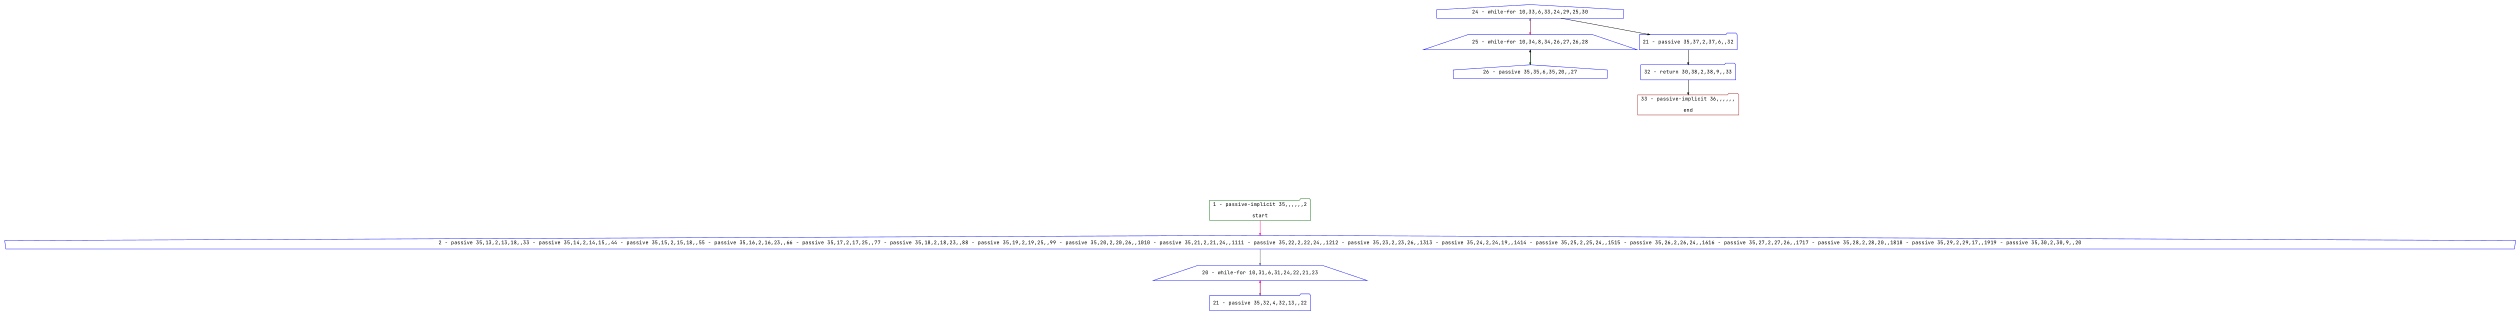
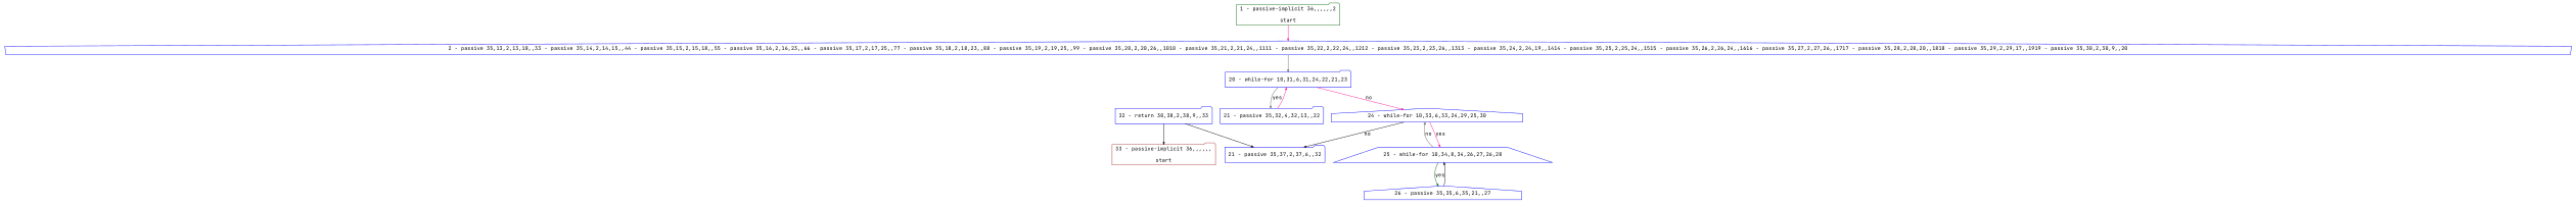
  digraph {
    bgcolor=white
    compound=true
    fillcolor="#FFFFCC"
    fontname="JetBrains Mono"
    fontsize=12
    pack=true
    packmode=clust
    style="rounded,filled"
    node [color="#0000ff" compound=true fillcolor="#ffffff" fixedsize=false fontname="JetBrains Mono" fontsize=12 node_initialized=no shape=folder style=filled]
    edge [arrowhead=normal arrowsize=0.5 arrowtail=none color=deeppink compound=true dir=forward fontcolor=black fontname="JetBrains Mono" fontsize=12]
    n1 [label="2 - passive 35,13,2,13,18,,33 - passive 35,14,2,14,15,,44 - passive 35,15,2,15,18,,55 - passive 35,16,2,16,23,,66 - passive 35,17,2,17,25,,77 - passive 35,18,2,18,23,,88 - passive 35,19,2,19,25,,99 - passive 35,20,2,20,26,,1010 - passive 35,21,2,21,24,,1111 - passive 35,22,2,22,24,,1212 - passive 35,23,2,23,26,,1313 - passive 35,24,2,24,19,,1414 - passive 35,25,2,25,24,,1515 - passive 35,26,2,26,24,,1616 - passive 35,27,2,27,26,,1717 - passive 35,28,2,28,20,,1818 - passive 35,29,2,29,17,,1919 - passive 35,30,2,30,9,,20" shape=house]
-   n2 [label="20 - while-for 10,31,6,31,24,22,21,23" shape=trapezium]
+   n2 [label="20 - while-for 10,31,6,31,24,22,21,23"]
    n3 [label="21 - passive 35,32,4,32,13,,22"]
    n4 [label="24 - while-for 10,33,6,33,24,29,25,30" shape=house]
-   n5 [color="#006400" label="1 - passive-implicit 35,,,,,,2\n\nstart"]
+   n5 [color="#006400" label="1 - passive-implicit 36,,,,,,2\n\nstart"]
    n6 [label="25 - while-for 10,34,8,34,26,27,26,28" shape=trapezium]
    n7 [label="21 - passive 35,37,2,37,6,,32"]
-   n8 [label="26 - passive 35,35,6,35,20,,27" shape=house]
+   n8 [label="26 - passive 35,35,6,35,21,,27" shape=house]
    n9 [label="32 - return 30,38,2,38,9,,33"]
-   n10 [color="#a52a2a" label="33 - passive-implicit 36,,,,,,\n\nend"]
+   n10 [color="#a52a2a" label="33 - passive-implicit 36,,,,,,\n\nstart"]
    n1 -> n2 [color=gray40]
    n2 -> n3 [color=gray40 label=yes]
+   n2 -> n4 [label=no]
    n3 -> n2
    n4 -> n6 [label=yes]
    n4 -> n7 [color=black label=no]
    n5 -> n1
    n6 -> n4 [color=gray40 label=no]
    n6 -> n8 [color=darkgreen label=yes]
-   n7 -> n9 [color=black]
+   n9 -> n7 [color=black]
    n8 -> n6 [color=black]
    n9 -> n10 [color=black]
  }
